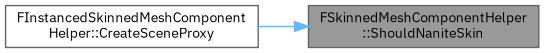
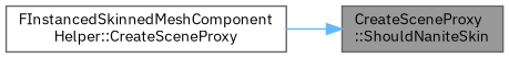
  digraph {
    rankdir=RL
    fontname="IBM Plex Sans"
    node [fontname="IBM Plex Sans" fontsize=10 shape=box style=filled]
-   n1 [color=gray40 fillcolor=grey60 fontcolor=black height=0.2 label="FSkinnedMeshComponentHelper\l::ShouldNaniteSkin" width=0.4]
+   n1 [color=gray40 fillcolor=grey60 fontcolor=black height=0.2 label="CreateSceneProxy\l::ShouldNaniteSkin" width=0.4]
    n2 [color=grey40 fillcolor=white height=0.2 label="FInstancedSkinnedMeshComponent\lHelper::CreateSceneProxy" width=0.4]
    n1 -> n2 [color=steelblue1 dir=back fontname="IBM Plex Sans" fontsize=10 labelfontname=Helvetica labelfontsize=10 style=solid]
  }
